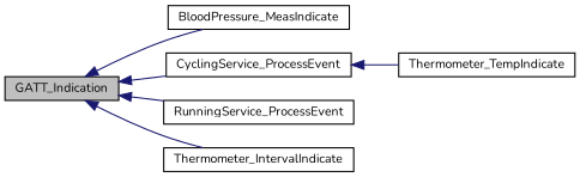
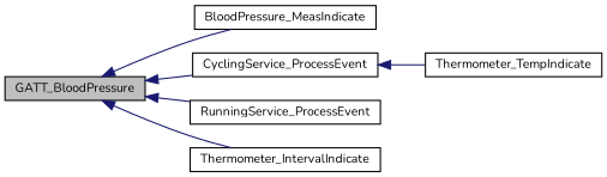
  digraph {
    fontname=Nunito
    rankdir=LR
    node [color=black fillcolor=white fontname=Nunito fontsize=10 shape=record style=filled]
    edge [color=midnightblue dir=back fontname=Nunito fontsize=10 labelfontname=Helvetica labelfontsize=10 style=solid]
-   n1 [fillcolor=grey75 fontcolor=black height=0.2 label=GATT_Indication width=0.4]
+   n1 [fillcolor=grey75 fontcolor=black height=0.2 label=GATT_BloodPressure width=0.4]
    n2 [height=0.2 label=BloodPressure_MeasIndicate width=0.4]
    n3 [height=0.2 label=CyclingService_ProcessEvent width=0.4]
    n4 [height=0.2 label=RunningService_ProcessEvent width=0.4]
    n5 [height=0.2 label=Thermometer_IntervalIndicate width=0.4]
    n6 [height=0.2 label=Thermometer_TempIndicate width=0.4]
    n1 -> n2
    n1 -> n3
    n1 -> n4
    n1 -> n5
    n3 -> n6
  }
